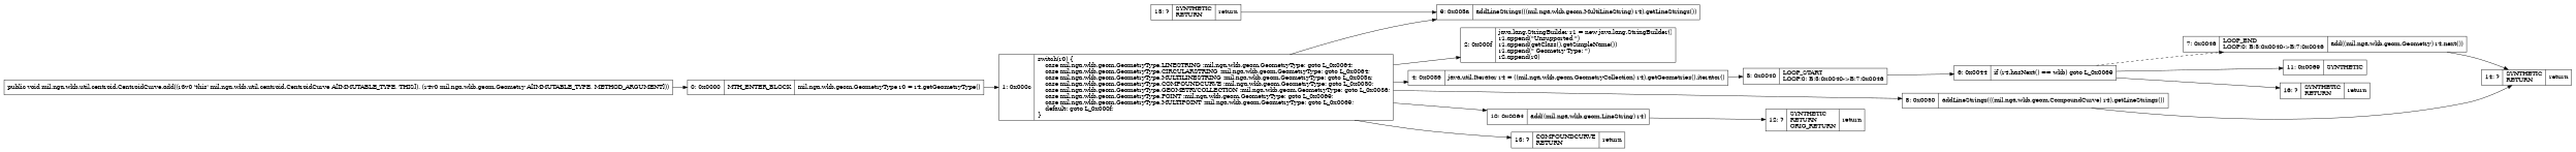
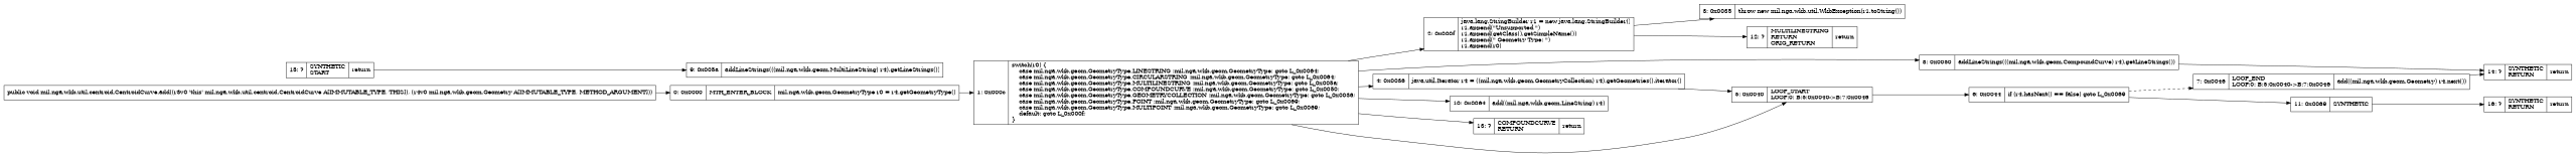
  digraph {
    rankdir=LR
    node [shape=record]
    n1 [label="{0\:\ 0x0000|MTH_ENTER_BLOCK\l|mil.nga.wkb.geom.GeometryType r0 = r4.getGeometryType()\l}"]
    n2 [label="{1\:\ 0x000c|switch(r0) \{\l    case mil.nga.wkb.geom.GeometryType.LINESTRING :mil.nga.wkb.geom.GeometryType: goto L_0x0064;\l    case mil.nga.wkb.geom.GeometryType.CIRCULARSTRING :mil.nga.wkb.geom.GeometryType: goto L_0x0064;\l    case mil.nga.wkb.geom.GeometryType.MULTILINESTRING :mil.nga.wkb.geom.GeometryType: goto L_0x005a;\l    case mil.nga.wkb.geom.GeometryType.COMPOUNDCURVE :mil.nga.wkb.geom.GeometryType: goto L_0x0050;\l    case mil.nga.wkb.geom.GeometryType.GEOMETRYCOLLECTION :mil.nga.wkb.geom.GeometryType: goto L_0x0036;\l    case mil.nga.wkb.geom.GeometryType.POINT :mil.nga.wkb.geom.GeometryType: goto L_0x0069;\l    case mil.nga.wkb.geom.GeometryType.MULTIPOINT :mil.nga.wkb.geom.GeometryType: goto L_0x0069;\l    default: goto L_0x000f;\l\}\l}"]
-   n3 [label="{2\:\ 0x000f|java.lang.StringBuilder r1 = new java.lang.StringBuilder()\lr1.append(\"Unsupported \")\lr1.append(getClass().getSimpleName())\lr1.append(\" Geometry Type: \")\lr2.append(r0)\l}"]
+   n3 [label="{2\:\ 0x000f|java.lang.StringBuilder r1 = new java.lang.StringBuilder()\lr1.append(\"Unsupported \")\lr1.append(getClass().getSimpleName())\lr1.append(\" Geometry Type: \")\lr1.append(r0)\l}"]
    n4 [label="{4\:\ 0x0036|java.util.Iterator r4 = ((mil.nga.wkb.geom.GeometryCollection) r4).getGeometries().iterator()\l}"]
    n5 [label="{8\:\ 0x0050|addLineStrings(((mil.nga.wkb.geom.CompoundCurve) r4).getLineStrings())\l}"]
    n6 [label="{9\:\ 0x005a|addLineStrings(((mil.nga.wkb.geom.MultiLineString) r4).getLineStrings())\l}"]
    n7 [label="{10\:\ 0x0064|add((mil.nga.wkb.geom.LineString) r4)\l}"]
    n8 [label="{13\:\ ?|COMPOUNDCURVE\lRETURN\l|return\l}"]
+   n9 [label="{3\:\ 0x0035|throw new mil.nga.wkb.util.WkbException(r1.toString())\l}"]
    n10 [label="{5\:\ 0x0040|LOOP_START\lLOOP:0: B:5:0x0040\-\>B:7:0x0046\l}"]
    n11 [label="{14\:\ ?|SYNTHETIC\lRETURN\l|return\l}"]
-   n12 [label="{12\:\ ?|SYNTHETIC\lRETURN\lORIG_RETURN\l|return\l}"]
-   n13 [label="{6\:\ 0x0044|if (r4.hasNext() == wkb) goto L_0x0069\l}"]
+   n12 [label="{12\:\ ?|MULTILINESTRING\lRETURN\lORIG_RETURN\l|return\l}"]
+   n13 [label="{6\:\ 0x0044|if (r4.hasNext() == false) goto L_0x0069\l}"]
    n14 [label="{7\:\ 0x0046|LOOP_END\lLOOP:0: B:5:0x0040\-\>B:7:0x0046\l|add((mil.nga.wkb.geom.Geometry) r4.next())\l}"]
    n15 [label="{11\:\ 0x0069|SYNTHETIC\l}"]
    n16 [label="{16\:\ ?|SYNTHETIC\lRETURN\l|return\l}"]
-   n17 [label="{15\:\ ?|SYNTHETIC\lRETURN\l|return\l}"]
+   n17 [label="{15\:\ ?|SYNTHETIC\lSTART\l|return\l}"]
    n18 [label="{public void mil.nga.wkb.util.centroid.CentroidCurve.add((r3v0 'this' mil.nga.wkb.util.centroid.CentroidCurve A[IMMUTABLE_TYPE, THIS]), (r4v0 mil.nga.wkb.geom.Geometry A[IMMUTABLE_TYPE, METHOD_ARGUMENT])) }"]
    n1 -> n2
    n2 -> n3
    n2 -> n4
    n2 -> n5
-   n2 -> n6
+   n2 -> n10
    n2 -> n7
    n2 -> n8
+   n3 -> n9
    n4 -> n10
    n5 -> n11
-   n7 -> n12
+   n3 -> n12
    n10 -> n13
    n13 -> n14 [style=dashed]
    n13 -> n15
    n14 -> n11
-   n13 -> n16
+   n15 -> n16
    n17 -> n6
    n18 -> n1
  }
